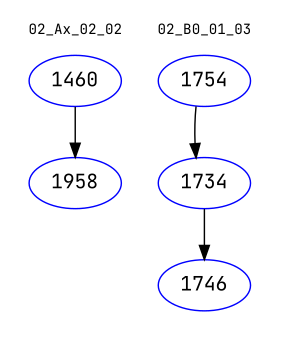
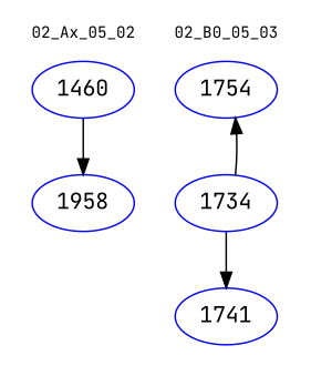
  digraph {
    fontname="JetBrains Mono"
    node [color=blue fontname="JetBrains Mono"]
    edge [color=black fontname="JetBrains Mono"]
    n1 [label=1460]
    n2 [label=1958]
    n3 [label=1754]
    n4 [label=1734]
-   n5 [label=1746]
+   n5 [label=1741]
    subgraph cluster_1 {
      color=white
      fontsize=10
-     label="02_Ax_02_02"
+     label="02_Ax_05_02"
      n1
      n2
    }
    subgraph cluster_2 {
      color=white
      fontsize=10
-     label="02_B0_01_03"
+     label="02_B0_05_03"
      n3
      n4
      n5
    }
    n1 -> n2
-   n3 -> n4
+   n4 -> n3
    n4 -> n5
  }
